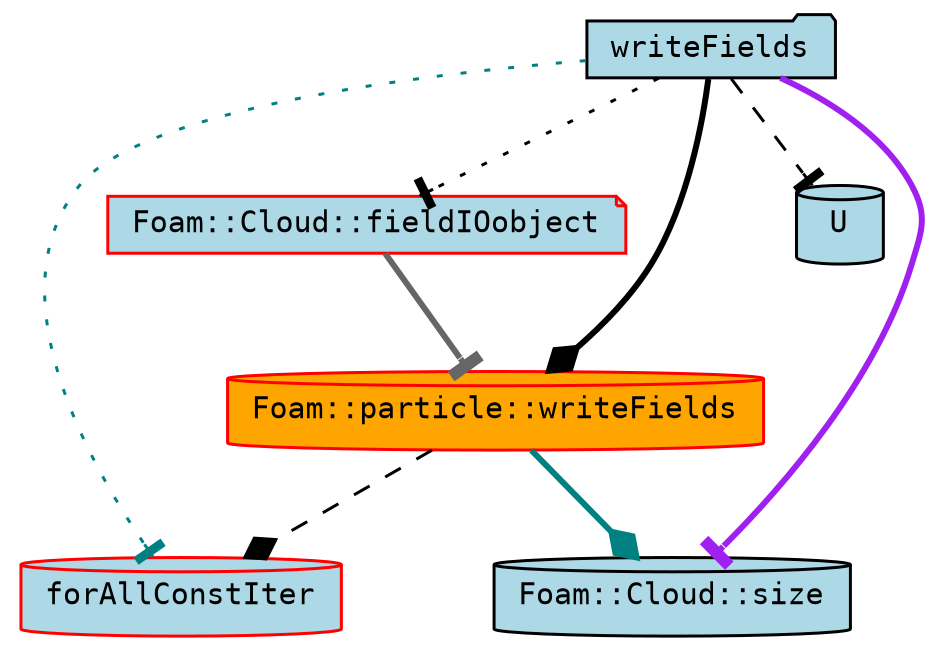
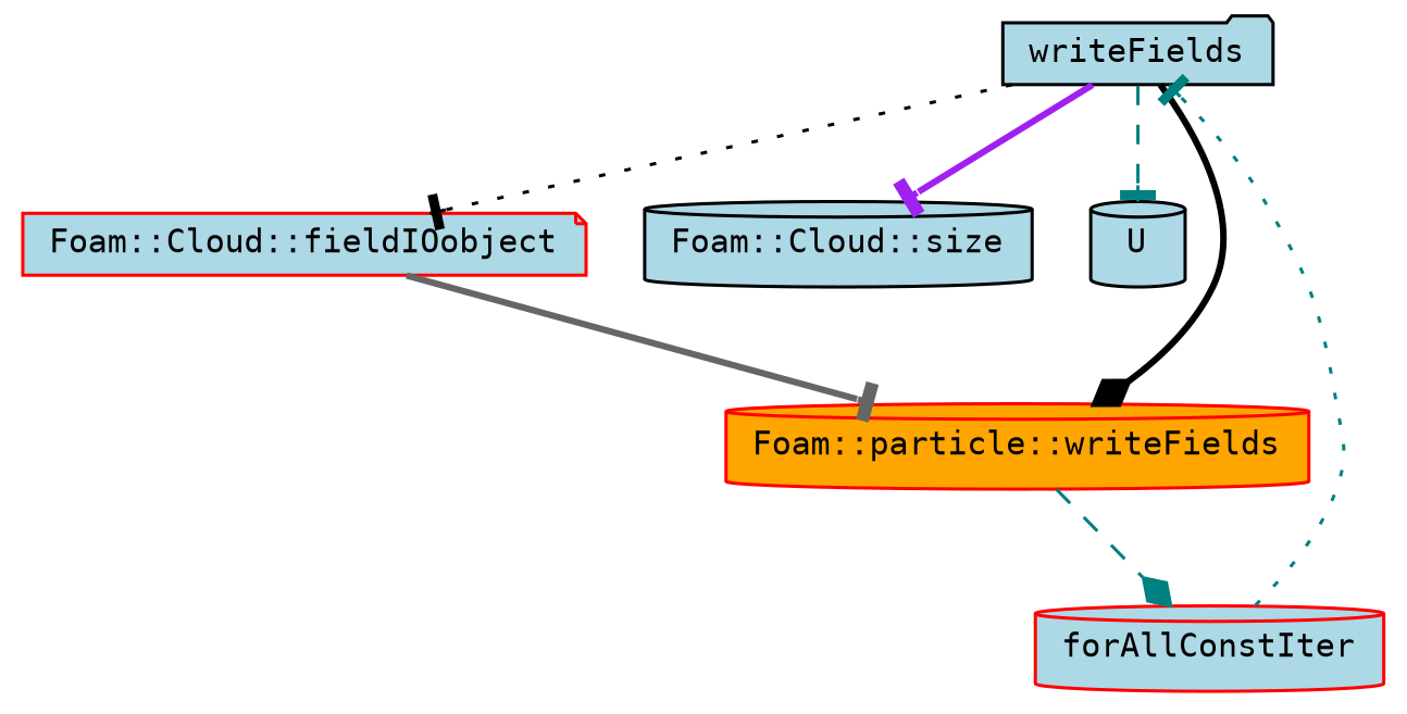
  digraph {
    fontname="DejaVu Sans Mono"
    rankdir=TB
    node [color=black fillcolor=lightblue fontname="DejaVu Sans Mono" fontsize=10 shape=cylinder style=filled]
    edge [arrowhead=tee color=black fontname="DejaVu Sans Mono" fontsize=10 labelfontname=Helvetica labelfontsize=10 style=bold]
    n1 [fontcolor=black height=0.2 label=writeFields shape=folder width=0.4]
    n2 [color=red height=0.2 label="Foam::Cloud::fieldIOobject" shape=note width=0.4]
    n3 [color=red height=0.2 label=forAllConstIter width=0.4]
    n4 [height=0.2 label="Foam::Cloud::size" width=0.4]
    n5 [height=0.2 label=U width=0.4]
    n6 [color=red fillcolor=orange height=0.2 label="Foam::particle::writeFields" width=0.4]
    n1 -> n2 [style=dotted]
-   n1 -> n3 [color=teal style=dotted]
+   n3 -> n1 [color=teal style=dotted]
    n1 -> n4 [color=purple]
-   n1 -> n5 [style=dashed]
+   n1 -> n5 [color=teal style=dashed]
    n1 -> n6 [arrowhead=diamond]
    n2 -> n6 [color=gray40]
-   n6 -> n3 [arrowhead=diamond style=dashed]
-   n6 -> n4 [arrowhead=diamond color=teal]
+   n6 -> n3 [arrowhead=diamond color=teal style=dashed]
  }
